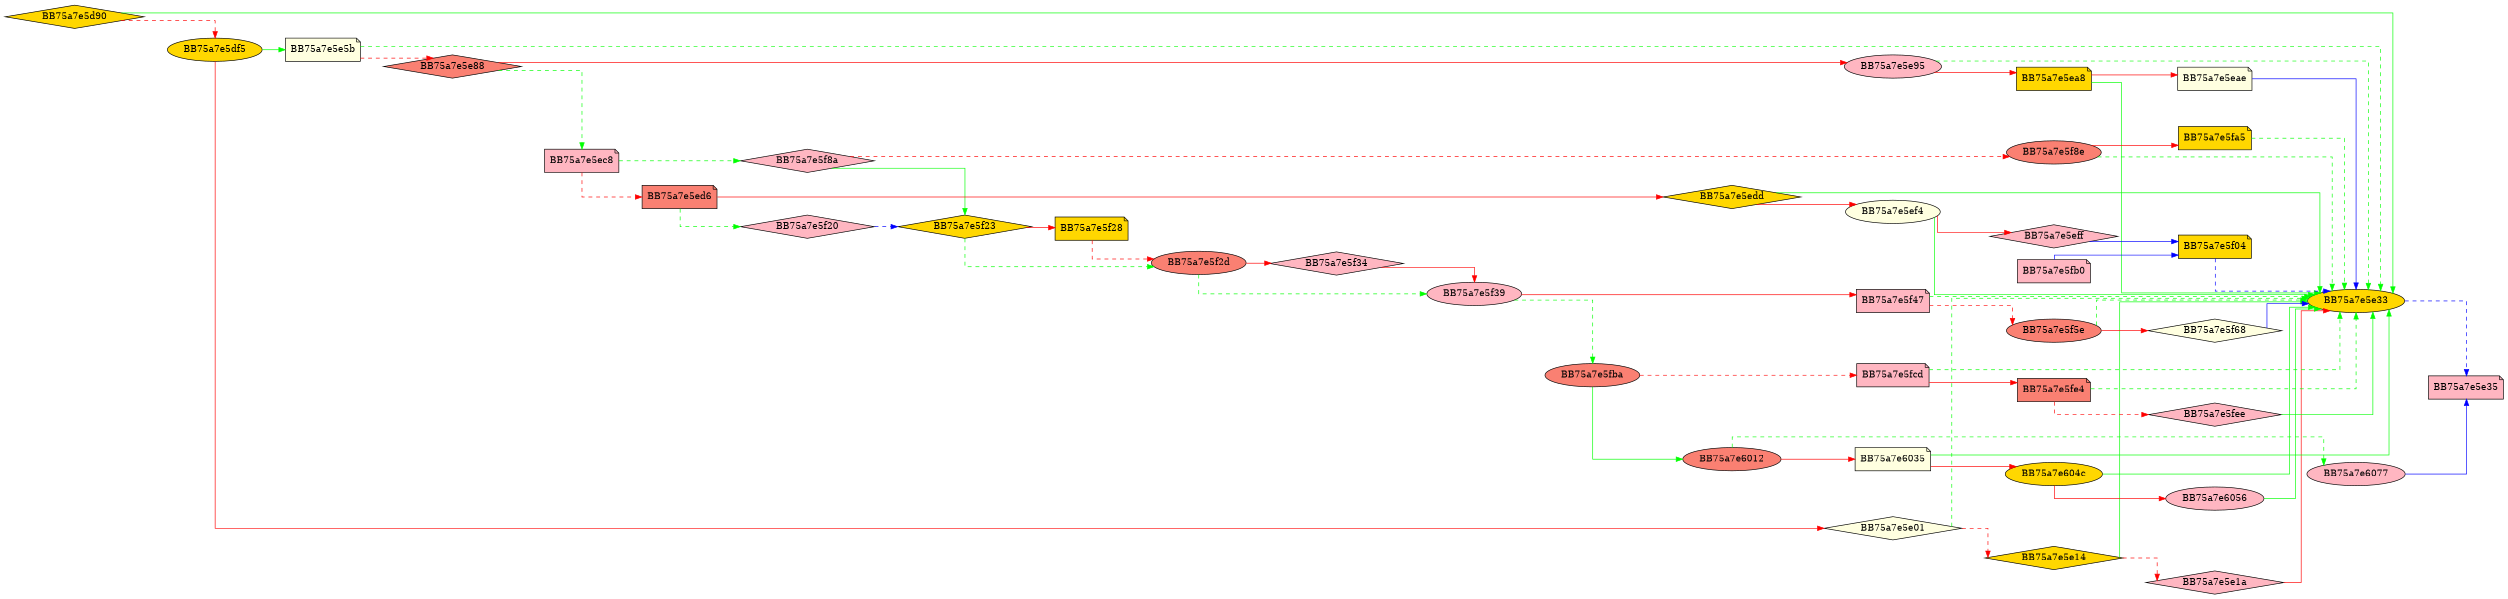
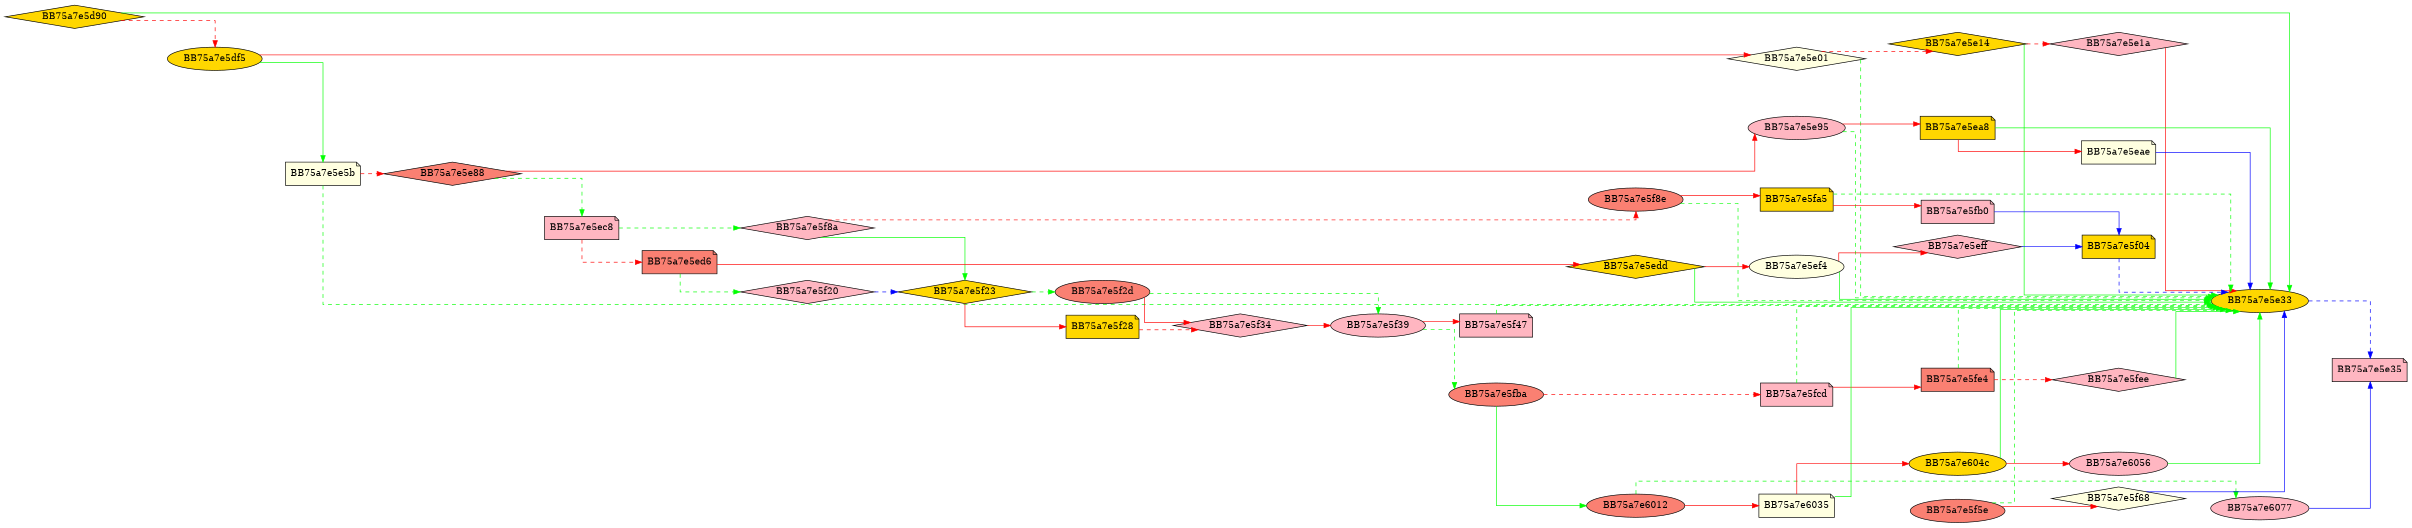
  digraph {
    rankdir=LR
    splines=ortho
    node [fillcolor=lightpink shape=note style=filled]
    edge [color=red style=solid]
    BB75a7e5d90 [fillcolor=gold shape=diamond]
    BB75a7e5e33 [fillcolor=gold shape=ellipse]
    BB75a7e5df5 [fillcolor=gold shape=ellipse]
    BB75a7e5e35
    BB75a7e5e5b [fillcolor=lightyellow]
    BB75a7e5e01 [fillcolor=lightyellow shape=diamond]
    BB75a7e5e88 [fillcolor=salmon shape=diamond]
    BB75a7e5e14 [fillcolor=gold shape=diamond]
    BB75a7e5ec8
    BB75a7e5e95 [shape=ellipse]
    BB75a7e5e1a [shape=diamond]
    BB75a7e5f8a [shape=diamond]
    BB75a7e5ed6 [fillcolor=salmon]
    BB75a7e5ea8 [fillcolor=gold]
    BB75a7e5f23 [fillcolor=gold shape=diamond]
    BB75a7e5f8e [fillcolor=salmon shape=ellipse]
    BB75a7e5f20 [shape=diamond]
    BB75a7e5edd [fillcolor=gold shape=diamond]
    BB75a7e5eae [fillcolor=lightyellow]
    BB75a7e5f2d [fillcolor=salmon shape=ellipse]
    BB75a7e5f28 [fillcolor=gold]
    BB75a7e5fa5 [fillcolor=gold]
    BB75a7e5ef4 [fillcolor=lightyellow shape=ellipse]
    BB75a7e5eff [shape=diamond]
    BB75a7e5f04 [fillcolor=gold]
    BB75a7e5f39 [shape=ellipse]
    BB75a7e5f34 [shape=diamond]
    BB75a7e5fba [fillcolor=salmon shape=ellipse]
    BB75a7e5f47
    BB75a7e6012 [fillcolor=salmon shape=ellipse]
    BB75a7e5fcd
    BB75a7e5f5e [fillcolor=salmon shape=ellipse]
    BB75a7e6077 [shape=ellipse]
    BB75a7e6035 [fillcolor=lightyellow]
    BB75a7e5fe4 [fillcolor=salmon]
    BB75a7e5f68 [fillcolor=lightyellow shape=diamond]
    BB75a7e5fb0
    BB75a7e604c [fillcolor=gold shape=ellipse]
    BB75a7e5fee [shape=diamond]
    BB75a7e6056 [shape=ellipse]
    BB75a7e5d90 -> BB75a7e5e33 [color=green]
    BB75a7e5d90 -> BB75a7e5df5 [style=dashed]
    BB75a7e5e33 -> BB75a7e5e35 [color=blue style=dashed]
    BB75a7e5df5 -> BB75a7e5e5b [color=green]
    BB75a7e5df5 -> BB75a7e5e01
    BB75a7e5e5b -> BB75a7e5e33 [color=green style=dashed]
    BB75a7e5e5b -> BB75a7e5e88 [style=dashed]
    BB75a7e5e01 -> BB75a7e5e33 [color=green style=dashed]
    BB75a7e5e01 -> BB75a7e5e14 [style=dashed]
    BB75a7e5e88 -> BB75a7e5ec8 [color=green style=dashed]
    BB75a7e5e88 -> BB75a7e5e95
    BB75a7e5e14 -> BB75a7e5e33 [color=green]
    BB75a7e5e14 -> BB75a7e5e1a [style=dashed]
    BB75a7e5ec8 -> BB75a7e5f8a [color=green style=dashed]
    BB75a7e5ec8 -> BB75a7e5ed6 [style=dashed]
    BB75a7e5e95 -> BB75a7e5e33 [color=green style=dashed]
    BB75a7e5e95 -> BB75a7e5ea8
    BB75a7e5e1a -> BB75a7e5e33
    BB75a7e5f8a -> BB75a7e5f23 [color=green]
    BB75a7e5f8a -> BB75a7e5f8e [style=dashed]
    BB75a7e5ed6 -> BB75a7e5f20 [color=green style=dashed]
    BB75a7e5ed6 -> BB75a7e5edd
    BB75a7e5ea8 -> BB75a7e5e33 [color=green]
    BB75a7e5ea8 -> BB75a7e5eae
    BB75a7e5f23 -> BB75a7e5f2d [color=green style=dashed]
    BB75a7e5f23 -> BB75a7e5f28
    BB75a7e5f8e -> BB75a7e5e33 [color=green style=dashed]
    BB75a7e5f8e -> BB75a7e5fa5
    BB75a7e5f20 -> BB75a7e5f23 [color=blue style=dashed]
    BB75a7e5edd -> BB75a7e5e33 [color=green]
    BB75a7e5edd -> BB75a7e5ef4
    BB75a7e5eae -> BB75a7e5e33 [color=blue]
    BB75a7e5f2d -> BB75a7e5f39 [color=green style=dashed]
    BB75a7e5f2d -> BB75a7e5f34
-   BB75a7e5f28 -> BB75a7e5f2d [style=dashed]
+   BB75a7e5f28 -> BB75a7e5f34 [style=dashed]
    BB75a7e5fa5 -> BB75a7e5e33 [color=green style=dashed]
+   BB75a7e5fa5 -> BB75a7e5fb0
    BB75a7e5ef4 -> BB75a7e5e33 [color=green]
    BB75a7e5ef4 -> BB75a7e5eff
    BB75a7e5eff -> BB75a7e5f04 [color=blue]
    BB75a7e5f04 -> BB75a7e5e33 [color=blue style=dashed]
    BB75a7e5f39 -> BB75a7e5fba [color=green style=dashed]
    BB75a7e5f39 -> BB75a7e5f47
    BB75a7e5f34 -> BB75a7e5f39
    BB75a7e5fba -> BB75a7e6012 [color=green]
    BB75a7e5fba -> BB75a7e5fcd [style=dashed]
    BB75a7e5f47 -> BB75a7e5e33 [color=green style=dashed]
-   BB75a7e5f47 -> BB75a7e5f5e [style=dashed]
    BB75a7e6012 -> BB75a7e6077 [color=green style=dashed]
    BB75a7e6012 -> BB75a7e6035
    BB75a7e5fcd -> BB75a7e5e33 [color=green style=dashed]
    BB75a7e5fcd -> BB75a7e5fe4
    BB75a7e5f5e -> BB75a7e5e33 [color=green style=dashed]
    BB75a7e5f5e -> BB75a7e5f68
    BB75a7e6077 -> BB75a7e5e35 [color=blue]
    BB75a7e6035 -> BB75a7e5e33 [color=green]
    BB75a7e6035 -> BB75a7e604c
    BB75a7e5fe4 -> BB75a7e5e33 [color=green style=dashed]
    BB75a7e5fe4 -> BB75a7e5fee [style=dashed]
    BB75a7e5f68 -> BB75a7e5e33 [color=blue]
    BB75a7e5fb0 -> BB75a7e5f04 [color=blue]
    BB75a7e604c -> BB75a7e5e33 [color=green]
    BB75a7e604c -> BB75a7e6056
    BB75a7e5fee -> BB75a7e5e33 [color=green]
    BB75a7e6056 -> BB75a7e5e33 [color=green]
  }
